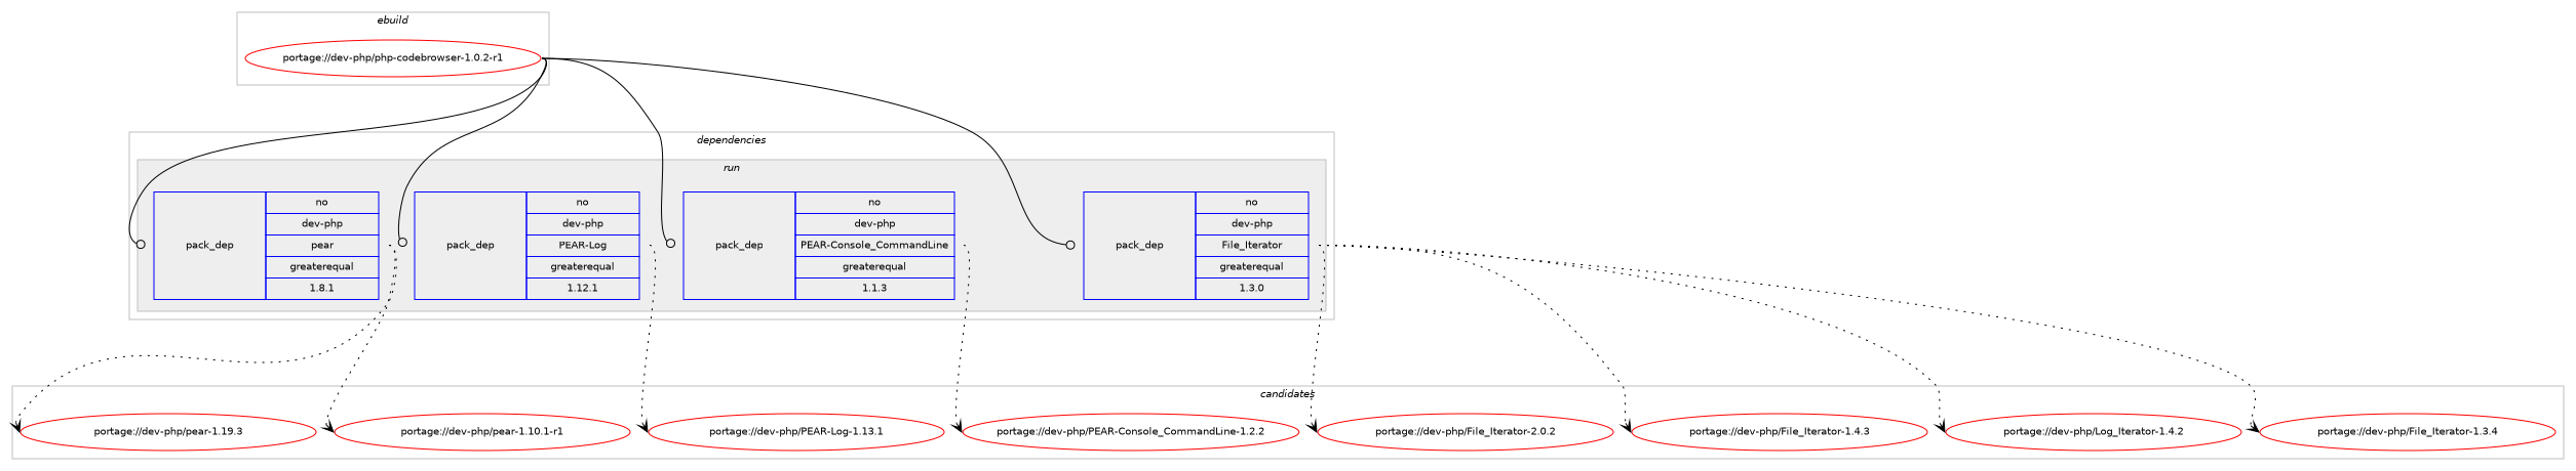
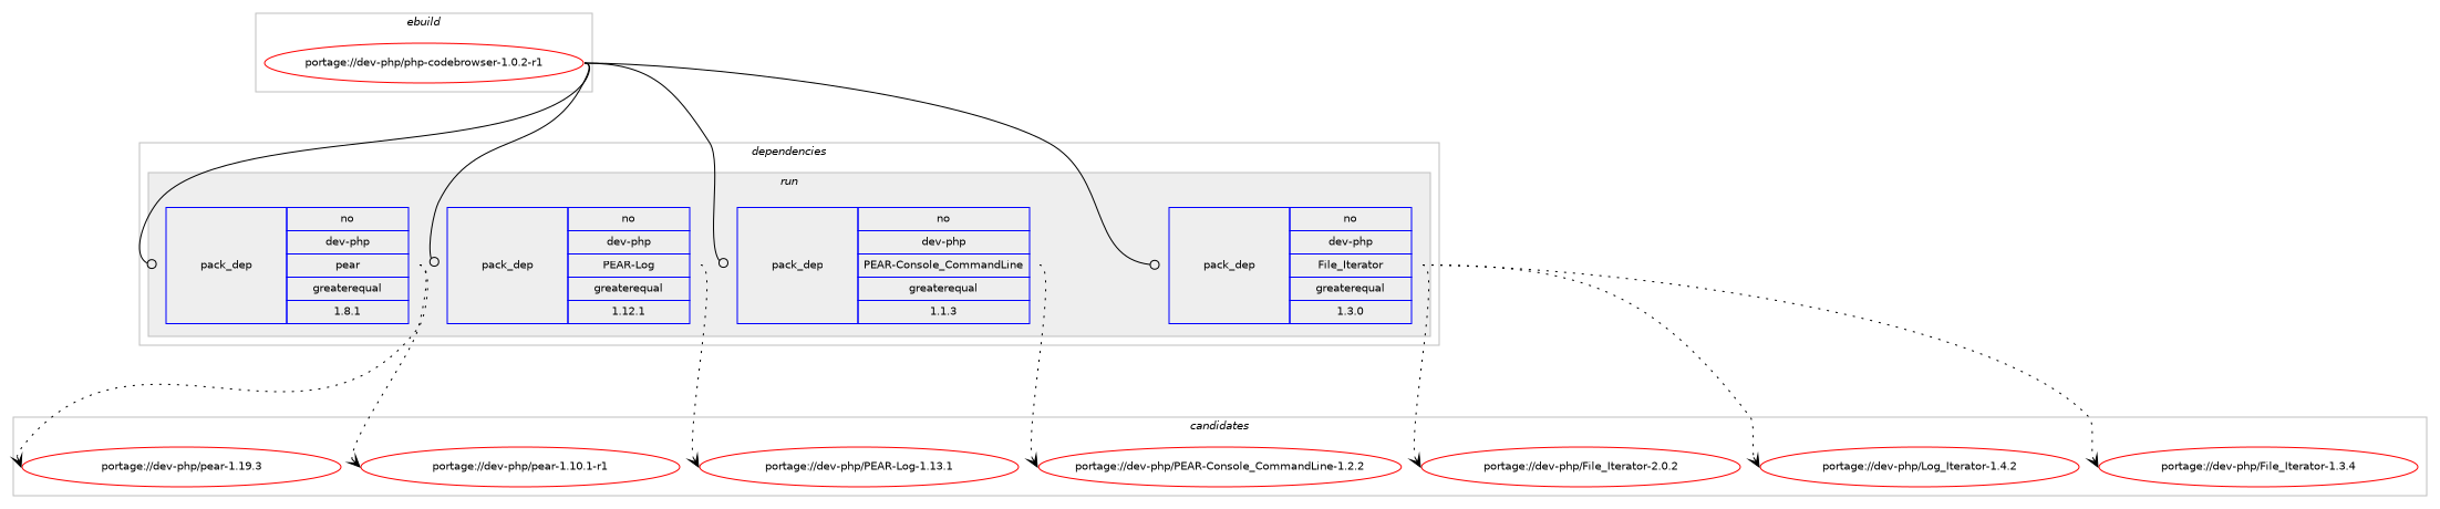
  digraph {
    compound=true
    concentrate=true
    fontname=Helvetica
    fontsize=10
    newrank=true
    rankdir=TB
    ranksep=1.5
    node [color=red fontname=Helvetica fontsize=10]
    edge [arrowhead=vee headport=w style=dotted tailport=e weight=100]
    n1 [label="portage://dev-php/php-codebrowser-1.0.2-r1" width=4]
    n2 [color=blue label=<<TABLE BORDER="0" CELLBORDER="1" CELLSPACING="0" CELLPADDING="4" WIDTH="220"><TR><TD ROWSPAN="6" CELLPADDING="30">pack_dep</TD></TR><TR><TD WIDTH="110">no</TD></TR><TR><TD>dev-php</TD></TR><TR><TD>File_Iterator</TD></TR><TR><TD>greaterequal</TD></TR><TR><TD>1.3.0</TD></TR></TABLE>> shape=none]
    n3 [color=blue label=<<TABLE BORDER="0" CELLBORDER="1" CELLSPACING="0" CELLPADDING="4" WIDTH="220"><TR><TD ROWSPAN="6" CELLPADDING="30">pack_dep</TD></TR><TR><TD WIDTH="110">no</TD></TR><TR><TD>dev-php</TD></TR><TR><TD>PEAR-Console_CommandLine</TD></TR><TR><TD>greaterequal</TD></TR><TR><TD>1.1.3</TD></TR></TABLE>> shape=none]
    n4 [color=blue label=<<TABLE BORDER="0" CELLBORDER="1" CELLSPACING="0" CELLPADDING="4" WIDTH="220"><TR><TD ROWSPAN="6" CELLPADDING="30">pack_dep</TD></TR><TR><TD WIDTH="110">no</TD></TR><TR><TD>dev-php</TD></TR><TR><TD>PEAR-Log</TD></TR><TR><TD>greaterequal</TD></TR><TR><TD>1.12.1</TD></TR></TABLE>> shape=none]
    n5 [color=blue label=<<TABLE BORDER="0" CELLBORDER="1" CELLSPACING="0" CELLPADDING="4" WIDTH="220"><TR><TD ROWSPAN="6" CELLPADDING="30">pack_dep</TD></TR><TR><TD WIDTH="110">no</TD></TR><TR><TD>dev-php</TD></TR><TR><TD>pear</TD></TR><TR><TD>greaterequal</TD></TR><TR><TD>1.8.1</TD></TR></TABLE>> shape=none]
    n6 [label="portage://dev-php/File_Iterator-1.3.4" width=4]
    n7 [label="portage://dev-php/Log_Iterator-1.4.2" width=4]
-   n8 [label="portage://dev-php/File_Iterator-1.4.3" width=4]
    n9 [label="portage://dev-php/File_Iterator-2.0.2" width=4]
    n10 [label="portage://dev-php/PEAR-Console_CommandLine-1.2.2" width=4]
    n11 [label="portage://dev-php/PEAR-Log-1.13.1" width=4]
    n12 [label="portage://dev-php/pear-1.10.1-r1" width=4]
    n13 [label="portage://dev-php/pear-1.19.3" width=4]
    subgraph cluster_1 {
      color=gray
      label=<<i>ebuild</i>>
      rank=same
      n1
    }
    subgraph cluster_2 {
      color=gray
      label=<<i>dependencies</i>>
      subgraph cluster_3 {
        color=gray
        fillcolor="#eeeeee"
        label=<<i>compile</i>>
        style=filled
      }
      subgraph cluster_4 {
        color=gray
        fillcolor="#eeeeee"
        label=<<i>compile and run</i>>
        style=filled
      }
      subgraph cluster_5 {
        color=gray
        fillcolor="#eeeeee"
        label=<<i>run</i>>
        style=filled
        subgraph sub_6 {
          color=gray
          fillcolor="#eeeeee"
          label=<<i>run</i>>
          style=filled
          n2
        }
        subgraph sub_7 {
          color=gray
          fillcolor="#eeeeee"
          label=<<i>run</i>>
          style=filled
          n3
        }
        subgraph sub_8 {
          color=gray
          fillcolor="#eeeeee"
          label=<<i>run</i>>
          style=filled
          n4
        }
        subgraph sub_9 {
          color=gray
          fillcolor="#eeeeee"
          label=<<i>run</i>>
          style=filled
          n5
        }
      }
    }
    subgraph cluster_10 {
      color=gray
      label=<<i>candidates</i>>
      rank=same
      subgraph sub_11 {
        color=black
        label=<<i>candidates</i>>
        nodesep=1
        rank=same
        n6
        n7
-       n8
        n9
      }
      subgraph sub_12 {
        color=black
        label=<<i>candidates</i>>
        nodesep=1
        rank=same
        n10
      }
      subgraph sub_13 {
        color=black
        label=<<i>candidates</i>>
        nodesep=1
        rank=same
        n11
      }
      subgraph sub_14 {
        color=black
        label=<<i>candidates</i>>
        nodesep=1
        rank=same
        n12
        n13
      }
    }
    n1 -> n2 [arrowhead=odot style=solid weight=20]
    n1 -> n3 [arrowhead=odot style=solid weight=20]
    n1 -> n4 [arrowhead=odot style=solid weight=20]
    n1 -> n5 [arrowhead=odot style=solid weight=20]
    n2 -> n6
    n2 -> n7
-   n2 -> n8
    n2 -> n9
    n3 -> n10
    n4 -> n11
    n5 -> n12
    n5 -> n13
  }
